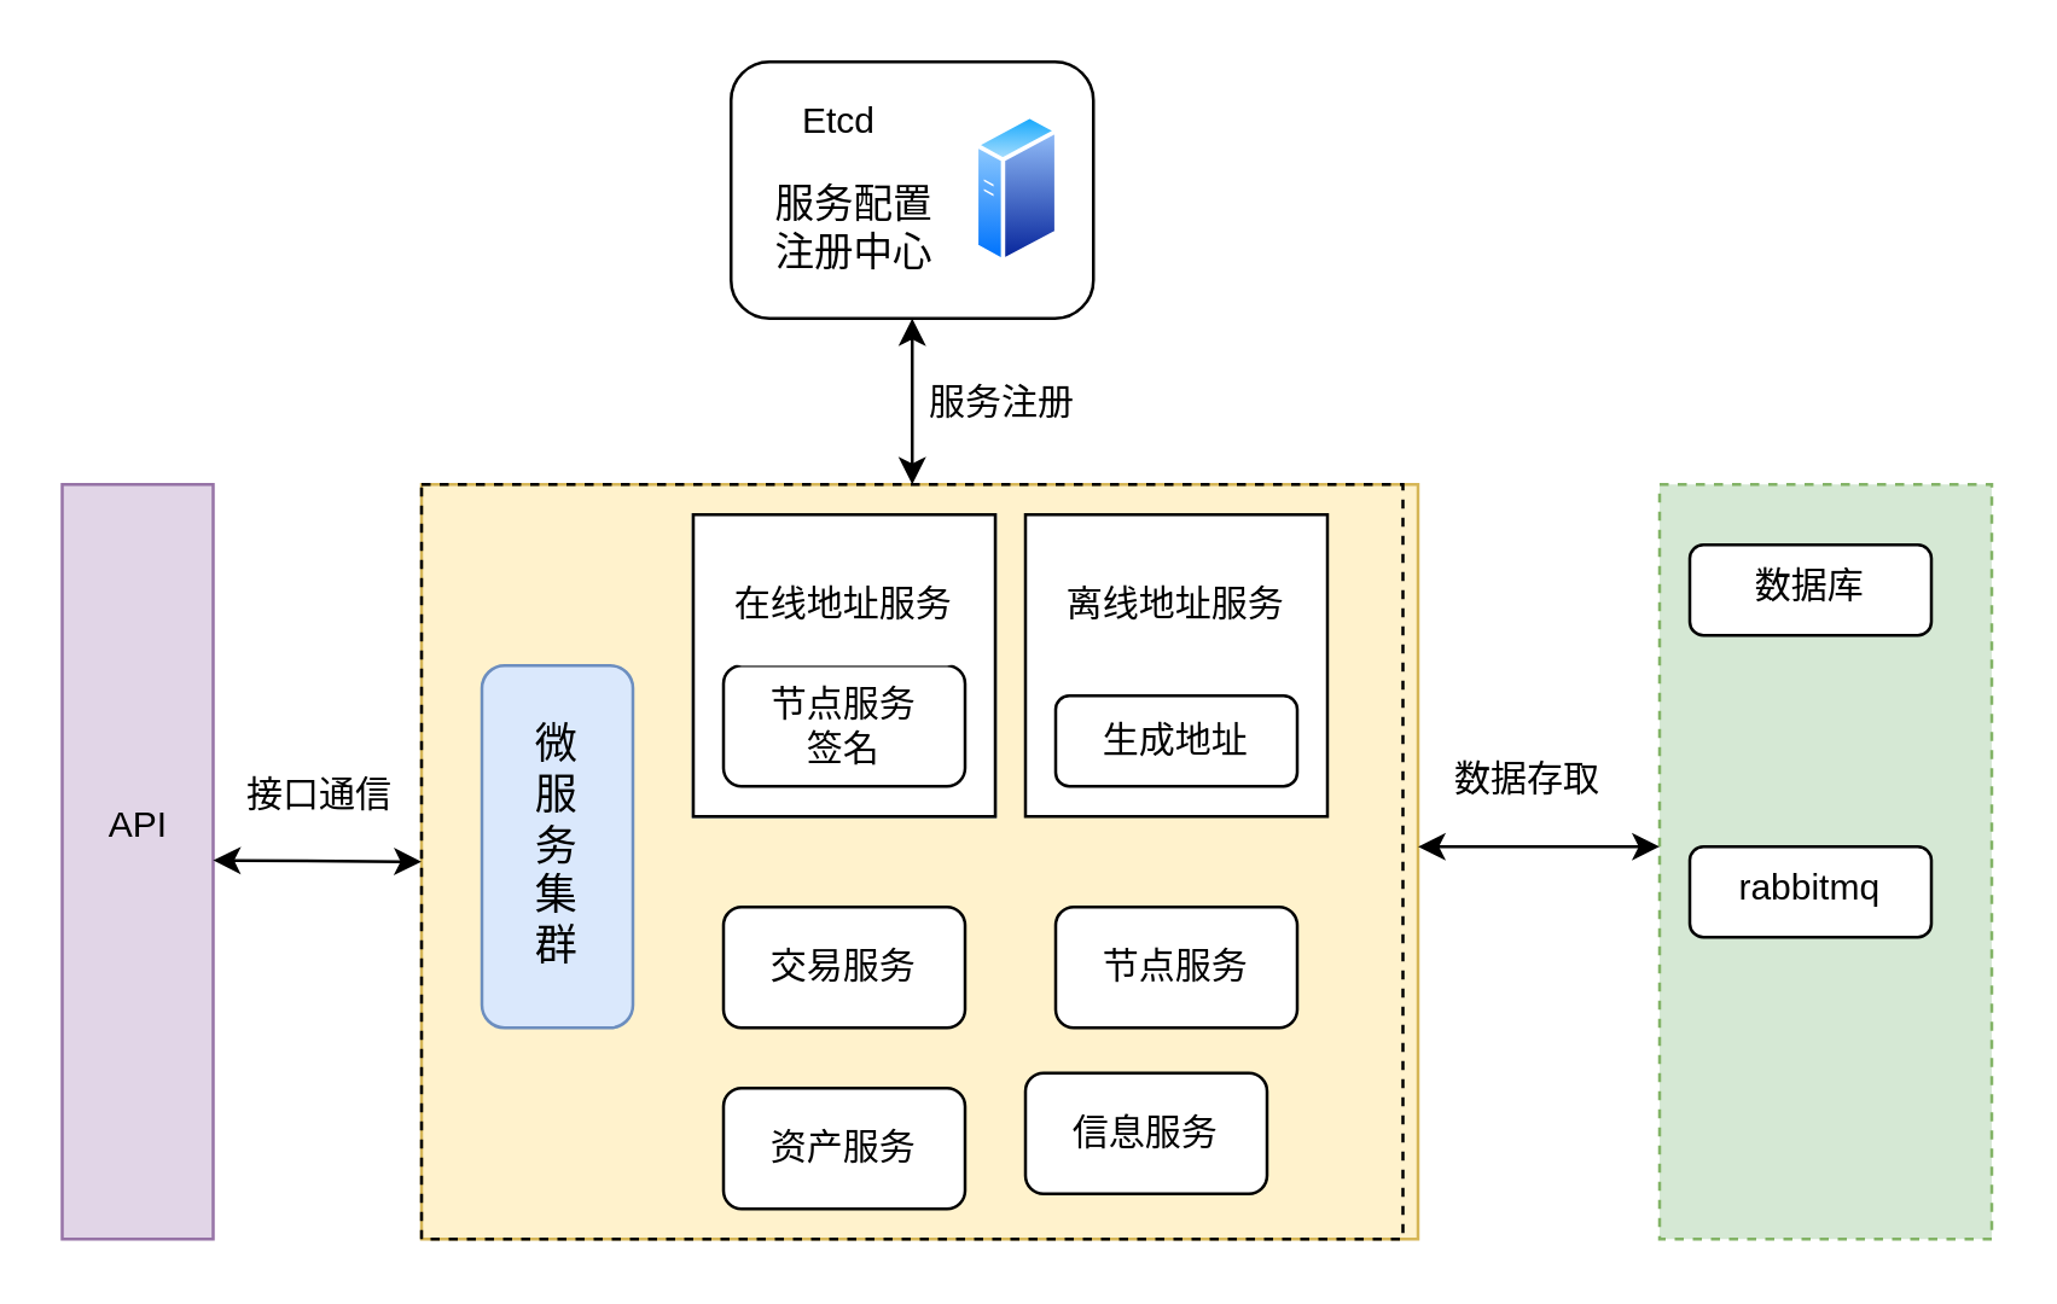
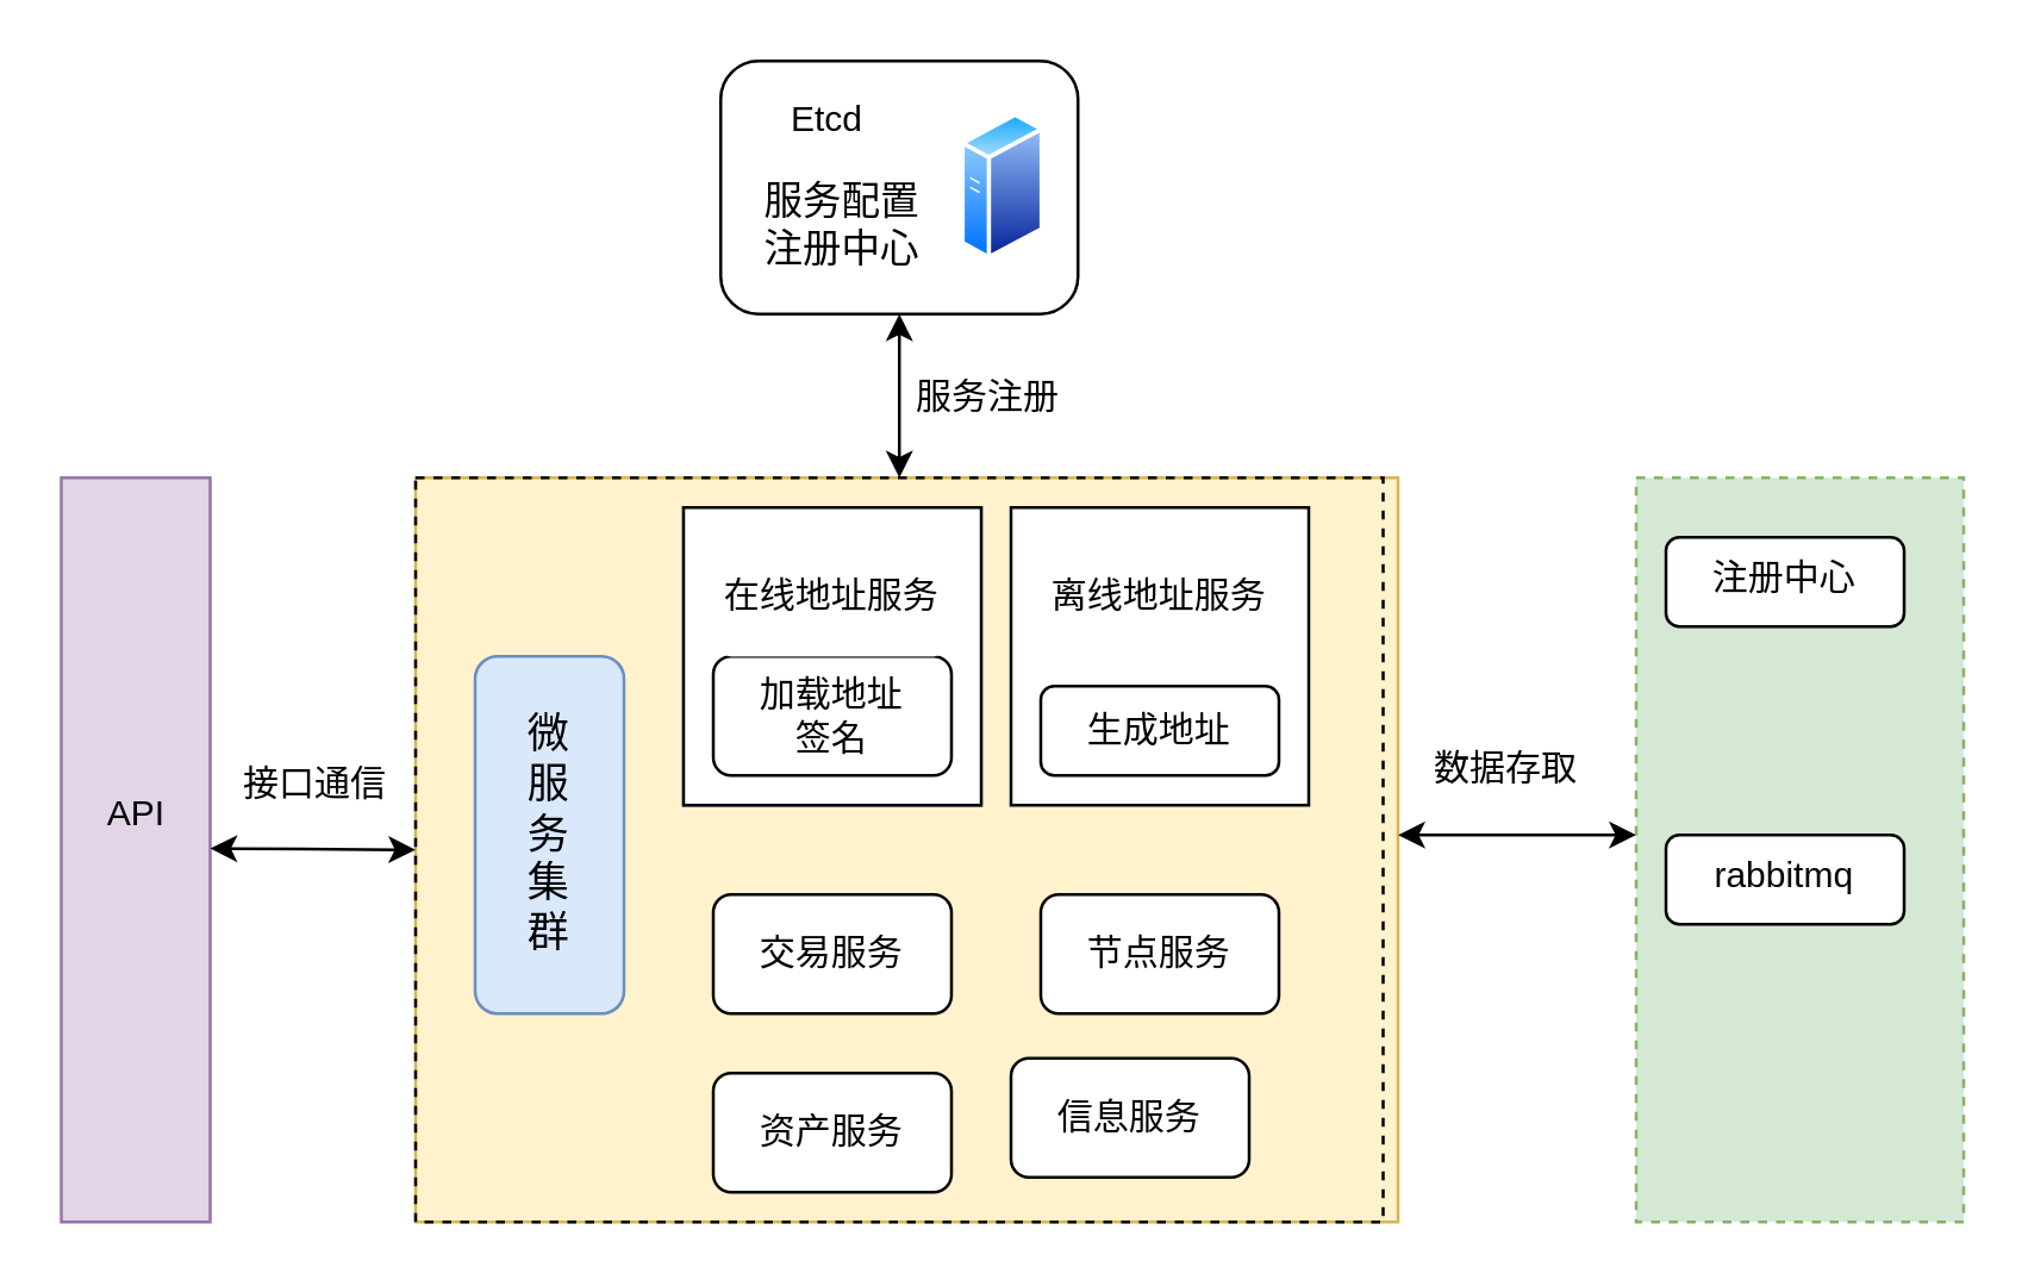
  <mxCell id="0" />
  <mxCell id="1" parent="0" />
  <mxCell id="2" value="" style="group;fillColor=#fff2cc;strokeColor=#d6b656;" vertex="1" connectable="0" parent="1"><mxGeometry x="139" y="160" width="330" height="250" as="geometry" /></mxCell>
  <mxCell id="3" value="交易服务" style="rounded=1;whiteSpace=wrap;html=1;" vertex="1" parent="2"><mxGeometry x="100" y="140" width="80" height="40" as="geometry" /></mxCell>
  <mxCell id="4" value="节点服务" style="rounded=1;whiteSpace=wrap;html=1;" vertex="1" parent="2"><mxGeometry x="210" y="140" width="80" height="40" as="geometry" /></mxCell>
  <mxCell id="5" value="资产服务" style="rounded=1;whiteSpace=wrap;html=1;" vertex="1" parent="2"><mxGeometry x="100" y="200" width="80" height="40" as="geometry" /></mxCell>
  <mxCell id="6" value="信息服务" style="rounded=1;whiteSpace=wrap;html=1;" vertex="1" parent="2"><mxGeometry x="200" y="195" width="80" height="40" as="geometry" /></mxCell>
  <mxCell id="7" value="" style="group" vertex="1" connectable="0" parent="2"><mxGeometry x="200" y="10" width="100" height="100" as="geometry" /></mxCell>
  <mxCell id="8" value="" style="rounded=0;whiteSpace=wrap;html=1;movable=1;resizable=1;rotatable=1;deletable=1;editable=1;locked=0;connectable=1;" vertex="1" parent="7"><mxGeometry width="100" height="100" as="geometry" /></mxCell>
  <mxCell id="9" value="生成地址" style="rounded=1;whiteSpace=wrap;html=1;movable=1;resizable=1;rotatable=1;deletable=1;editable=1;locked=0;connectable=1;" vertex="1" parent="7"><mxGeometry x="10" y="60" width="80" height="30" as="geometry" /></mxCell>
  <mxCell id="10" value="&lt;span style=&quot;color: rgb(0, 0, 0); font-family: Helvetica; font-size: 12px; font-style: normal; font-variant-ligatures: normal; font-variant-caps: normal; font-weight: 400; letter-spacing: normal; orphans: 2; text-align: center; text-indent: 0px; text-transform: none; widows: 2; word-spacing: 0px; -webkit-text-stroke-width: 0px; white-space: normal; text-decoration-thickness: initial; text-decoration-style: initial; text-decoration-color: initial; float: none; background-color: rgb(255, 255, 255); display: inline !important;&quot;&gt;离线地址服务&lt;/span&gt;" style="rounded=1;whiteSpace=wrap;html=1;strokeWidth=0;movable=1;resizable=1;rotatable=1;deletable=1;editable=1;locked=0;connectable=1;strokeColor=#FFFFFF;" vertex="1" parent="7"><mxGeometry x="10" y="10" width="80" height="40" as="geometry" /></mxCell>
  <mxCell id="11" value="" style="group;fillColor=#dae8fc;strokeColor=#6c8ebf;" vertex="1" connectable="0" parent="2"><mxGeometry x="90" y="10" width="100" height="100" as="geometry" /></mxCell>
  <mxCell id="12" value="" style="rounded=0;whiteSpace=wrap;html=1;movable=1;resizable=1;rotatable=1;deletable=1;editable=1;locked=0;connectable=1;container=0;" vertex="1" parent="11"><mxGeometry width="100" height="100" as="geometry" /></mxCell>
- <mxCell id="13" value="节点服务&lt;div&gt;签名&lt;/div&gt;" style="rounded=1;whiteSpace=wrap;html=1;movable=1;resizable=1;rotatable=1;deletable=1;editable=1;locked=0;connectable=1;container=0;" vertex="1" parent="11"><mxGeometry x="10" y="50" width="80" height="40" as="geometry" /></mxCell>
+ <mxCell id="13" value="加载地址&lt;div&gt;签名&lt;/div&gt;" style="rounded=1;whiteSpace=wrap;html=1;movable=1;resizable=1;rotatable=1;deletable=1;editable=1;locked=0;connectable=1;container=0;" vertex="1" parent="11"><mxGeometry x="10" y="50" width="80" height="40" as="geometry" /></mxCell>
  <mxCell id="14" value="&lt;span style=&quot;color: rgb(0, 0, 0); font-family: Helvetica; font-size: 12px; font-style: normal; font-variant-ligatures: normal; font-variant-caps: normal; font-weight: 400; letter-spacing: normal; orphans: 2; text-align: center; text-indent: 0px; text-transform: none; widows: 2; word-spacing: 0px; -webkit-text-stroke-width: 0px; white-space: normal; text-decoration-thickness: initial; text-decoration-style: initial; text-decoration-color: initial; float: none; background-color: rgb(255, 255, 255); display: inline !important;&quot;&gt;在线地址服务&lt;/span&gt;" style="rounded=1;whiteSpace=wrap;html=1;strokeWidth=0;movable=1;resizable=1;rotatable=1;deletable=1;editable=1;locked=0;connectable=1;strokeColor=#FFFFFF;container=0;" vertex="1" parent="11"><mxGeometry x="10" y="10" width="80" height="40" as="geometry" /></mxCell>
  <mxCell id="15" style="edgeStyle=orthogonalEdgeStyle;rounded=0;orthogonalLoop=1;jettySize=auto;html=1;exitX=0.5;exitY=1;exitDx=0;exitDy=0;fontFamily=Helvetica;fontSize=12;fontColor=default;" edge="1" parent="2" source="3" target="3"><mxGeometry relative="1" as="geometry" /></mxCell>
  <mxCell id="16" value="" style="rounded=0;whiteSpace=wrap;html=1;pointerEvents=0;align=center;verticalAlign=top;fontFamily=Helvetica;fontSize=12;fontColor=default;fillColor=none;gradientColor=none;dashed=1;" vertex="1" parent="2"><mxGeometry width="325" height="250" as="geometry" /></mxCell>
  <mxCell id="17" value="微&lt;div&gt;服&lt;/div&gt;&lt;div&gt;务&lt;/div&gt;&lt;div&gt;集&lt;/div&gt;&lt;div&gt;群&lt;/div&gt;" style="rounded=1;whiteSpace=wrap;html=1;pointerEvents=0;align=center;verticalAlign=top;fontFamily=Helvetica;fontSize=14;fillColor=#dae8fc;spacingTop=11;strokeColor=#6c8ebf;" vertex="1" parent="2"><mxGeometry x="20" y="60" width="50" height="120" as="geometry" /></mxCell>
  <mxCell id="18" value="" style="group" vertex="1" connectable="0" parent="1"><mxGeometry x="241.5" y="20" width="120" height="85" as="geometry" /></mxCell>
  <mxCell id="19" value="" style="image;aspect=fixed;perimeter=ellipsePerimeter;html=1;align=center;shadow=0;dashed=0;spacingTop=3;image=img/lib/active_directory/generic_server.svg;pointerEvents=0;verticalAlign=top;fontFamily=Helvetica;fontSize=12;fontColor=default;fillColor=none;gradientColor=none;" vertex="1" parent="18"><mxGeometry x="81" y="17.5" width="28.0" height="50" as="geometry" /></mxCell>
  <mxCell id="20" value="" style="rounded=1;whiteSpace=wrap;html=1;pointerEvents=0;align=center;verticalAlign=top;fontFamily=Helvetica;fontSize=12;fontColor=default;fillColor=none;gradientColor=none;" vertex="1" parent="18"><mxGeometry width="120" height="85" as="geometry" /></mxCell>
  <mxCell id="21" value="服务配置&lt;div&gt;&lt;span style=&quot;background-color: transparent; color: light-dark(rgb(0, 0, 0), rgb(255, 255, 255));&quot;&gt;注册中心&lt;/span&gt;&lt;/div&gt;" style="text;html=1;align=center;verticalAlign=middle;resizable=0;points=[];autosize=1;strokeColor=none;fillColor=none;fontFamily=Helvetica;fontSize=13;fontColor=default;" vertex="1" parent="18"><mxGeometry y="35" width="80" height="40" as="geometry" /></mxCell>
  <mxCell id="22" value="Etcd" style="text;html=1;align=center;verticalAlign=middle;resizable=0;points=[];autosize=1;strokeColor=none;fillColor=none;fontFamily=Helvetica;fontSize=12;fontColor=default;" vertex="1" parent="18"><mxGeometry x="10" y="5" width="50" height="30" as="geometry" /></mxCell>
  <mxCell id="23" value="" style="group" vertex="1" connectable="0" parent="1"><mxGeometry x="549" y="160" width="110" height="250" as="geometry" /></mxCell>
  <mxCell id="24" value="" style="rounded=0;whiteSpace=wrap;html=1;pointerEvents=0;align=center;verticalAlign=top;fontFamily=Helvetica;fontSize=12;fillColor=#d5e8d4;dashed=1;strokeColor=#82b366;" vertex="1" parent="23"><mxGeometry width="110" height="250" as="geometry" /></mxCell>
- <mxCell id="25" value="数据库" style="rounded=1;whiteSpace=wrap;html=1;pointerEvents=0;align=center;verticalAlign=top;fontFamily=Helvetica;fontSize=12;fontColor=default;fillColor=default;gradientColor=none;" vertex="1" parent="23"><mxGeometry x="10" y="20" width="80" height="30" as="geometry" /></mxCell>
+ <mxCell id="25" value="注册中心" style="rounded=1;whiteSpace=wrap;html=1;pointerEvents=0;align=center;verticalAlign=top;fontFamily=Helvetica;fontSize=12;fontColor=default;fillColor=default;gradientColor=none;" vertex="1" parent="23"><mxGeometry x="10" y="20" width="80" height="30" as="geometry" /></mxCell>
  <mxCell id="26" value="&lt;div&gt;rabbitmq&lt;/div&gt;" style="rounded=1;whiteSpace=wrap;html=1;pointerEvents=0;align=center;verticalAlign=top;fontFamily=Helvetica;fontSize=12;fontColor=default;fillColor=default;gradientColor=none;" vertex="1" parent="23"><mxGeometry x="10" y="120" width="80" height="30" as="geometry" /></mxCell>
  <mxCell id="27" value="" style="endArrow=classic;startArrow=classic;html=1;rounded=0;fontFamily=Helvetica;fontSize=12;fontColor=default;" edge="1" parent="1"><mxGeometry width="50" height="50" relative="1" as="geometry"><mxPoint x="469" y="280" as="sourcePoint" /><mxPoint x="549" y="280" as="targetPoint" /></mxGeometry></mxCell>
  <mxCell id="28" value="" style="endArrow=classic;startArrow=classic;html=1;rounded=0;fontFamily=Helvetica;fontSize=12;fontColor=default;entryX=0.5;entryY=1;entryDx=0;entryDy=0;exitX=0.5;exitY=0;exitDx=0;exitDy=0;" edge="1" parent="1" source="16" target="20"><mxGeometry width="50" height="50" relative="1" as="geometry"><mxPoint x="261.5" y="130" as="sourcePoint" /><mxPoint x="341.5" y="130" as="targetPoint" /></mxGeometry></mxCell>
  <mxCell id="29" value="服务注册" style="text;html=1;align=center;verticalAlign=middle;resizable=0;points=[];autosize=1;strokeColor=none;fillColor=none;fontFamily=Helvetica;fontSize=12;fontColor=default;" vertex="1" parent="1"><mxGeometry x="296" y="118" width="70" height="30" as="geometry" /></mxCell>
  <mxCell id="30" value="数据存取" style="text;html=1;align=center;verticalAlign=middle;resizable=0;points=[];autosize=1;strokeColor=none;fillColor=none;fontFamily=Helvetica;fontSize=12;fontColor=default;" vertex="1" parent="1"><mxGeometry x="470" y="243" width="70" height="30" as="geometry" /></mxCell>
  <mxCell id="31" value="" style="rounded=0;whiteSpace=wrap;html=1;pointerEvents=0;align=center;verticalAlign=top;fontFamily=Helvetica;fontSize=12;fillColor=#e1d5e7;strokeColor=#9673a6;" vertex="1" parent="1"><mxGeometry x="20" y="160" width="50" height="250" as="geometry" /></mxCell>
  <mxCell id="32" value="API" style="text;html=1;align=center;verticalAlign=middle;resizable=0;points=[];autosize=1;strokeColor=none;fillColor=none;fontFamily=Helvetica;fontSize=12;fontColor=default;" vertex="1" parent="1"><mxGeometry x="25" y="258" width="40" height="30" as="geometry" /></mxCell>
  <mxCell id="33" value="" style="endArrow=classic;startArrow=classic;html=1;rounded=0;fontFamily=Helvetica;fontSize=12;fontColor=default;entryX=0;entryY=0.5;entryDx=0;entryDy=0;" edge="1" parent="1" target="16"><mxGeometry width="50" height="50" relative="1" as="geometry"><mxPoint x="70" y="284.5" as="sourcePoint" /><mxPoint x="129" y="285" as="targetPoint" /></mxGeometry></mxCell>
  <mxCell id="34" value="接口通信" style="text;html=1;align=center;verticalAlign=middle;resizable=0;points=[];autosize=1;strokeColor=none;fillColor=none;fontFamily=Helvetica;fontSize=12;fontColor=default;" vertex="1" parent="1"><mxGeometry x="70" y="248" width="70" height="30" as="geometry" /></mxCell>
